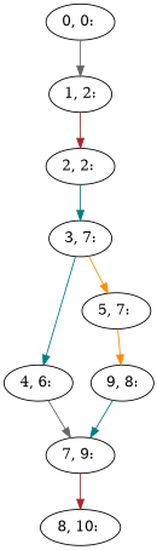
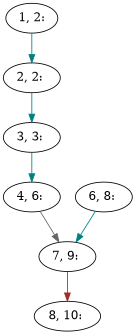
  digraph {
    edge [color=teal]
-   n1 [label="0, 0: "]
    n2 [label="1, 2:"]
    n3 [label="2, 2: "]
-   n4 [label="3, 7:"]
+   n4 [label="3, 3: "]
    n5 [label="4, 6: "]
-   n6 [label="5, 7: "]
    n7 [label="7, 9: "]
-   n8 [label="9, 8:"]
+   n8 [label="6, 8: "]
    n9 [label="8, 10: "]
-   n1 -> n2 [color=gray40]
-   n2 -> n3 [color=brown]
+   n2 -> n3
    n3 -> n4
    n4 -> n5
-   n4 -> n6 [color=darkorange]
    n5 -> n7 [color=gray40]
-   n6 -> n8 [color=darkorange]
    n7 -> n9 [color=brown]
    n8 -> n7
  }
